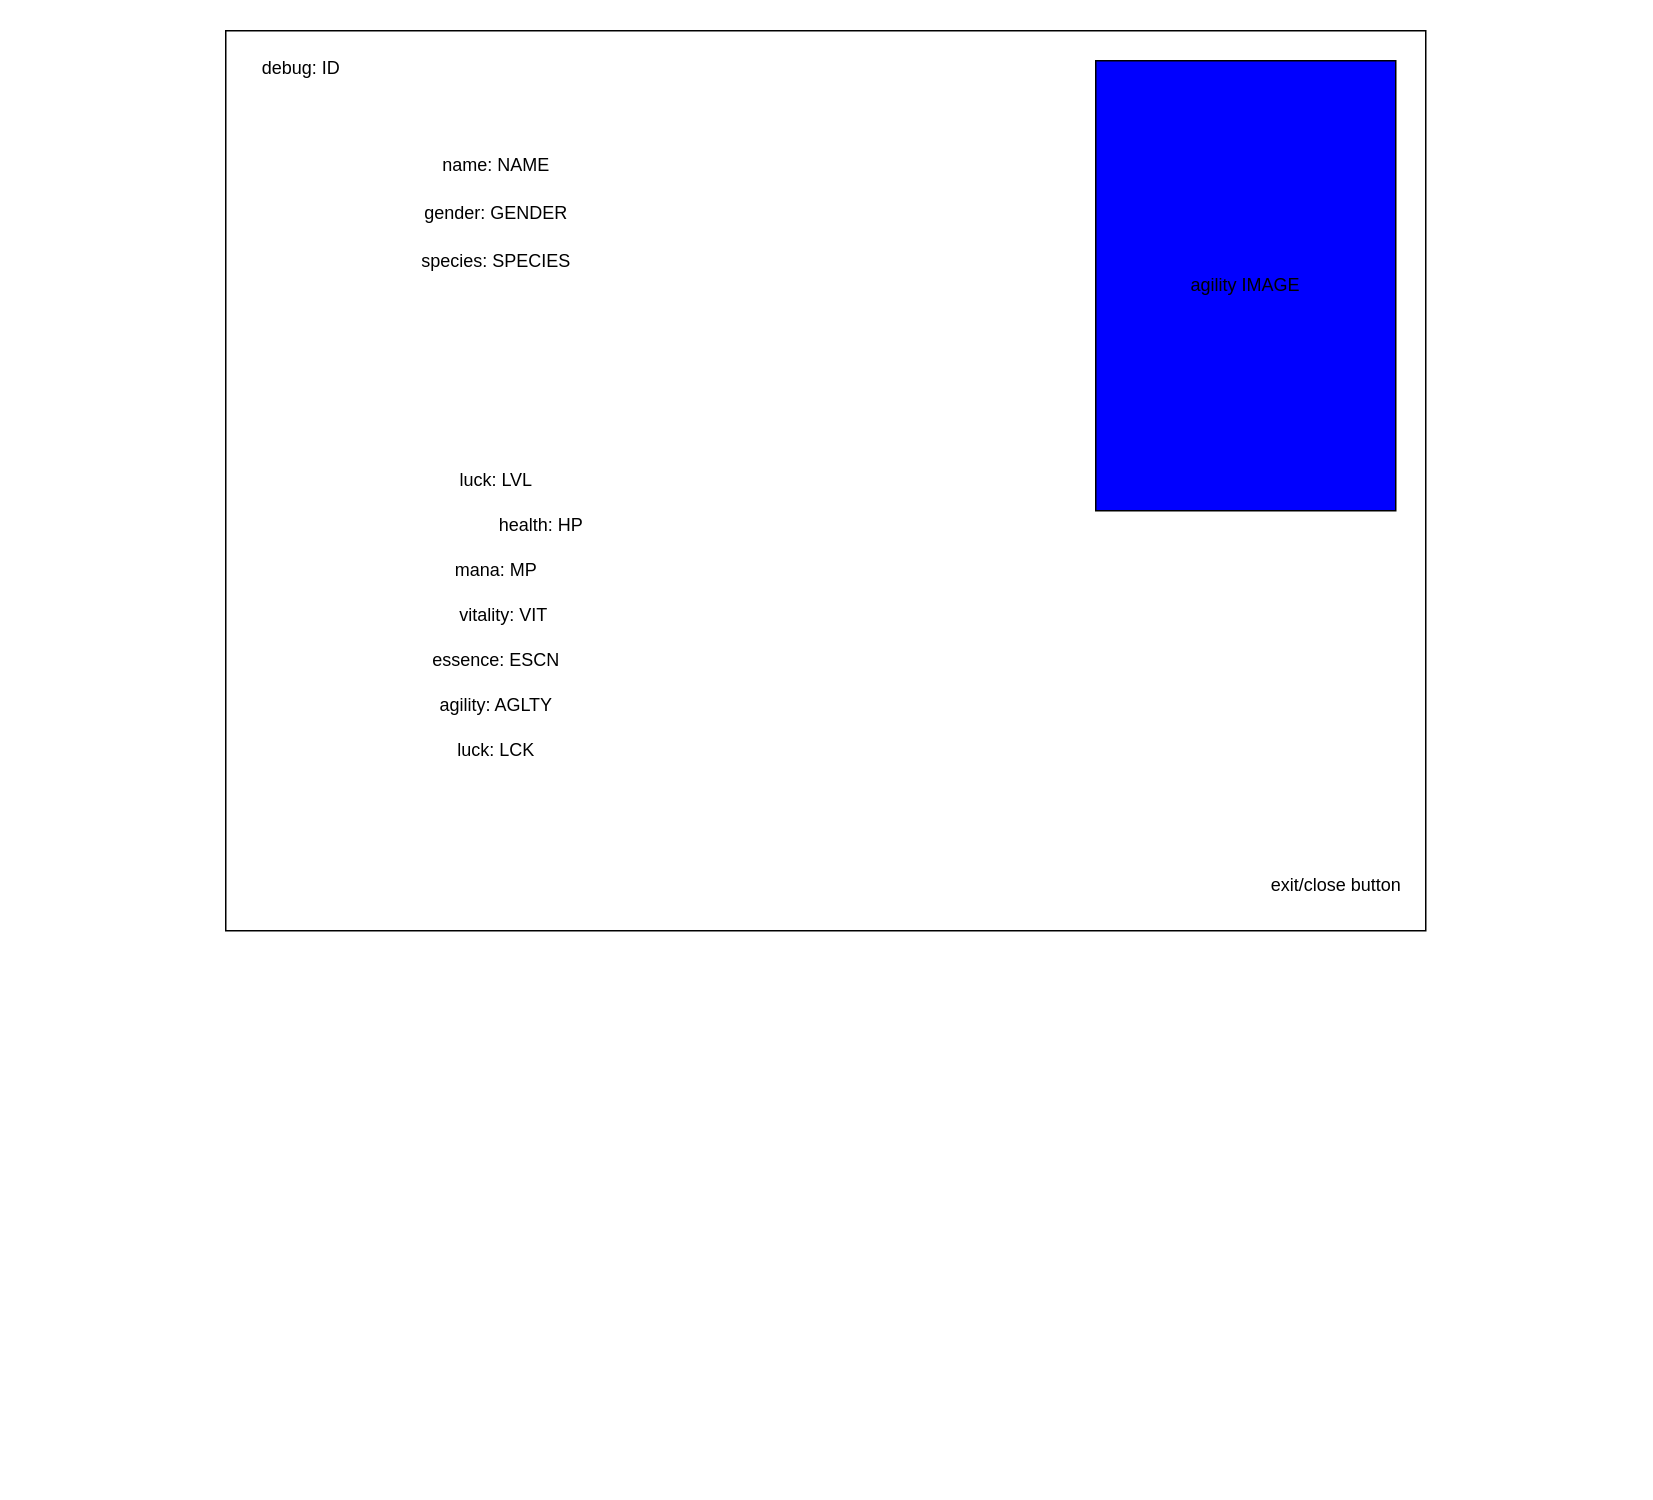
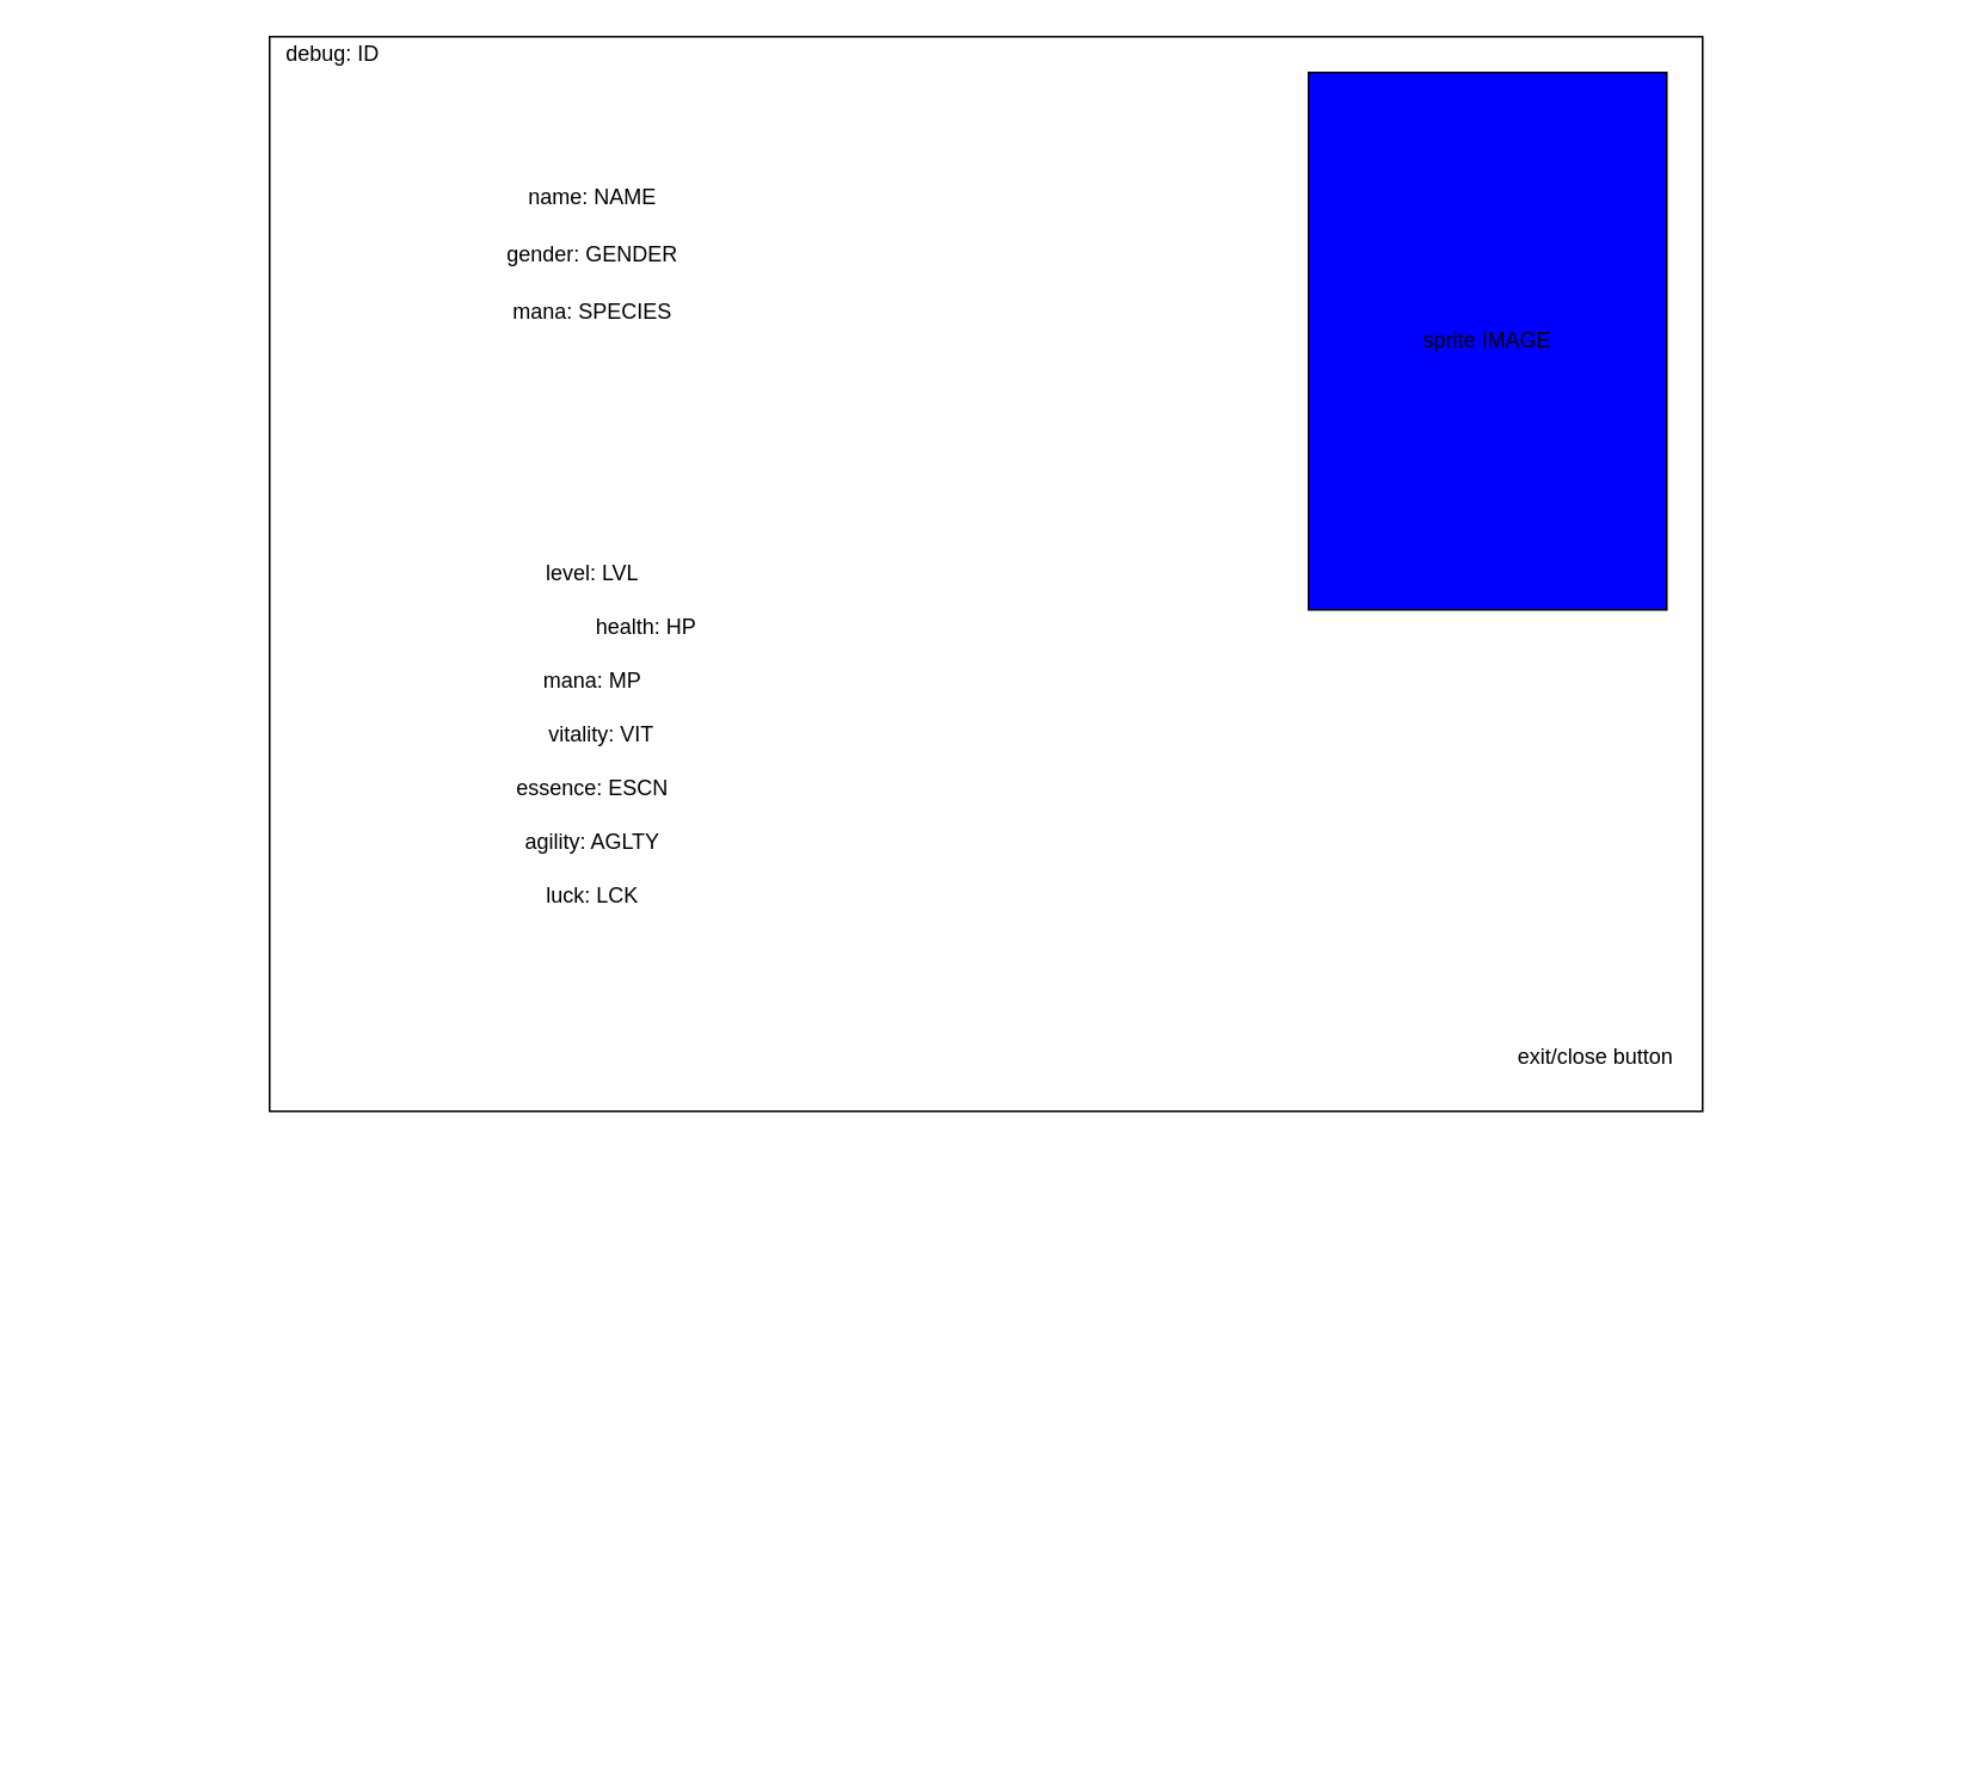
  <mxCell id="0" />
  <mxCell id="1" parent="0" />
  <mxCell id="2" value="" style="whiteSpace=wrap;html=1;" parent="1" vertex="1"><mxGeometry width="800" height="600" as="geometry" x="150" y="20" /></mxCell>
- <mxCell id="3" value="&lt;span style=&quot;font-weight: 400&quot;&gt;agility IMAGE&lt;/span&gt;" style="whiteSpace=wrap;html=1;fillColor=blue;fontStyle=1" parent="1" vertex="1"><mxGeometry x="730" y="40" width="200" height="300" as="geometry" /></mxCell>
+ <mxCell id="3" value="&lt;span style=&quot;font-weight: 400&quot;&gt;sprite IMAGE&lt;/span&gt;" style="whiteSpace=wrap;html=1;fillColor=blue;fontStyle=1" parent="1" vertex="1"><mxGeometry x="730" y="40" width="200" height="300" as="geometry" /></mxCell>
  <mxCell id="4" value="name: NAME" style="text;html=1;resizable=0;autosize=1;align=center;verticalAlign=middle;points=[];fillColor=none;strokeColor=none;rounded=0;" parent="1" vertex="1"><mxGeometry x="285" y="100" width="90" height="20" as="geometry" /></mxCell>
  <mxCell id="5" value="gender: GENDER" style="text;html=1;resizable=0;autosize=1;align=center;verticalAlign=middle;points=[];fillColor=none;strokeColor=none;rounded=0;" parent="1" vertex="1"><mxGeometry x="275" y="132" width="110" height="20" as="geometry" /></mxCell>
- <mxCell id="6" value="species: SPECIES" style="text;html=1;resizable=0;autosize=1;align=center;verticalAlign=middle;points=[];fillColor=none;strokeColor=none;rounded=0;" parent="1" vertex="1"><mxGeometry x="275" y="164" width="110" height="20" as="geometry" /></mxCell>
- <mxCell id="7" value="luck: LVL" style="text;html=1;resizable=0;autosize=1;align=center;verticalAlign=middle;points=[];fillColor=none;strokeColor=none;rounded=0;" parent="1" vertex="1"><mxGeometry x="295" y="310" width="70" height="20" as="geometry" /></mxCell>
+ <mxCell id="6" value="mana: SPECIES" style="text;html=1;resizable=0;autosize=1;align=center;verticalAlign=middle;points=[];fillColor=none;strokeColor=none;rounded=0;" parent="1" vertex="1"><mxGeometry x="275" y="164" width="110" height="20" as="geometry" /></mxCell>
+ <mxCell id="7" value="level: LVL" style="text;html=1;resizable=0;autosize=1;align=center;verticalAlign=middle;points=[];fillColor=none;strokeColor=none;rounded=0;" parent="1" vertex="1"><mxGeometry x="295" y="310" width="70" height="20" as="geometry" /></mxCell>
  <mxCell id="8" value="health: HP" style="text;html=1;resizable=0;autosize=1;align=center;verticalAlign=middle;points=[];fillColor=none;strokeColor=none;rounded=0;" parent="1" vertex="1"><mxGeometry x="325" y="340" width="70" height="20" as="geometry" /></mxCell>
  <mxCell id="9" value="mana: MP" style="text;html=1;resizable=0;autosize=1;align=center;verticalAlign=middle;points=[];fillColor=none;strokeColor=none;rounded=0;" parent="1" vertex="1"><mxGeometry x="295" y="370" width="70" height="20" as="geometry" /></mxCell>
  <mxCell id="10" value="vitality: VIT" style="text;html=1;resizable=0;autosize=1;align=center;verticalAlign=middle;points=[];fillColor=none;strokeColor=none;rounded=0;" parent="1" vertex="1"><mxGeometry x="300" y="400" width="70" height="20" as="geometry" /></mxCell>
  <mxCell id="11" value="essence: ESCN" style="text;html=1;resizable=0;autosize=1;align=center;verticalAlign=middle;points=[];fillColor=none;strokeColor=none;rounded=0;" parent="1" vertex="1"><mxGeometry x="280" y="430" width="100" height="20" as="geometry" /></mxCell>
  <mxCell id="12" value="agility: AGLTY" style="text;html=1;resizable=0;autosize=1;align=center;verticalAlign=middle;points=[];fillColor=none;strokeColor=none;rounded=0;" parent="1" vertex="1"><mxGeometry x="285" y="460" width="90" height="20" as="geometry" /></mxCell>
  <mxCell id="13" value="luck: LCK" style="text;html=1;resizable=0;autosize=1;align=center;verticalAlign=middle;points=[];fillColor=none;strokeColor=none;rounded=0;" parent="1" vertex="1"><mxGeometry x="295" y="490" width="70" height="20" as="geometry" /></mxCell>
- <mxCell id="14" value="debug: ID" style="text;html=1;resizable=0;autosize=1;align=center;verticalAlign=middle;points=[];fillColor=none;strokeColor=none;rounded=0;" parent="1" vertex="1"><mxGeometry x="165" y="35" width="70" height="20" as="geometry" /></mxCell>
+ <mxCell id="14" value="debug: ID" style="text;html=1;resizable=0;autosize=1;align=center;verticalAlign=middle;points=[];fillColor=none;strokeColor=none;rounded=0;" parent="1" vertex="1"><mxGeometry width="70" height="20" as="geometry" x="150" y="20" /></mxCell>
  <mxCell id="15" value="exit/close button" style="text;html=1;resizable=0;autosize=1;align=center;verticalAlign=middle;points=[];fillColor=none;strokeColor=none;rounded=0;" parent="1" vertex="1"><mxGeometry x="840" y="580" width="100" height="20" as="geometry" /></mxCell>
  <mxCell id="16" value="" style="shape=image;imageAspect=0;aspect=fixed;verticalLabelPosition=bottom;verticalAlign=top;image=https://preview.redd.it/anzp43b2ic151.jpg?width=1182&amp;format=pjpg&amp;auto=webp&amp;s=ae0770d795eacdcb6eea8d373aea436c29fde0d5;" vertex="1" parent="1"><mxGeometry x="20" y="630" width="520" height="322" as="geometry" /></mxCell>
  <mxCell id="17" value="" style="shape=image;imageAspect=0;aspect=fixed;verticalLabelPosition=bottom;verticalAlign=top;image=https://sentoujunbi.files.wordpress.com/2016/06/fe7-stats.png;" vertex="1" parent="1"><mxGeometry x="560" y="630" width="520" height="348" as="geometry" /></mxCell>
